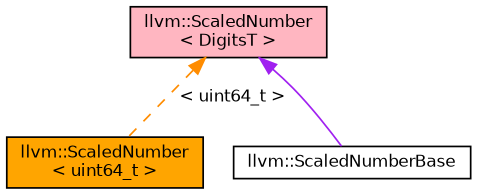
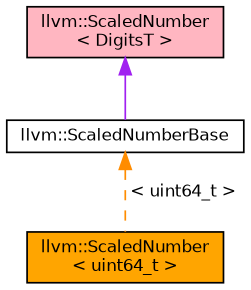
  digraph {
    node [color=black fontname=Helvetica fontsize=10 shape=box style=filled]
    edge [dir=back fontname=Helvetica fontsize=10 labelfontname=Helvetica labelfontsize=10]
    n1 [fillcolor=lightpink fontcolor=black height=0.2 label="llvm::ScaledNumber\l\< DigitsT \>" width=0.4]
    n2 [fillcolor=orange height=0.2 label="llvm::ScaledNumber\l\< uint64_t \>" width=0.4]
    n3 [fillcolor=white height=0.2 label="llvm::ScaledNumberBase" width=0.4]
-   n1 -> n2 [color=darkorange label=" \< uint64_t \>" style=dashed]
+   n3 -> n2 [color=darkorange label=" \< uint64_t \>" style=dashed]
    n1 -> n3 [color=purple style=solid]
  }
